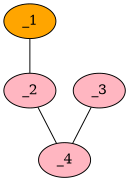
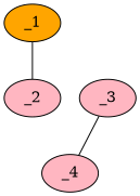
  graph {
    node [fillcolor=lightpink style=filled]
    _1 [fillcolor=orange x=2.81042 y=3.08019]
    _2 [x=2.44656 y=0.604876]
    _4 [x=0.219081 y=2.88902]
    _3 [x=0.0705473 y=0.302174]
    _1 -- _2
-   _2 -- _4
    _3 -- _4
  }
